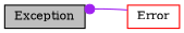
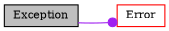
  digraph {
    rankdir=LR
    fontname="DejaVu Serif"
    node [fontname="DejaVu Serif" fontsize=10 shape=record]
    n1 [color=black fillcolor=grey75 fontcolor=black height=0.2 label=Exception style=filled width=0.4]
    n2 [color=red height=0.2 label=Error width=0.4]
-   n2 -> n1 [color=purple fontname="DejaVu Serif" fontsize=10 labelfontname=Helvetica labelfontsize=10 style=solid arrowhead=dot]
+   n1 -> n2 [color=purple fontname="DejaVu Serif" fontsize=10 labelfontname=Helvetica labelfontsize=10 style=solid arrowhead=dot]
  }
